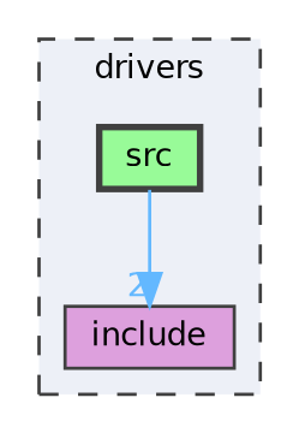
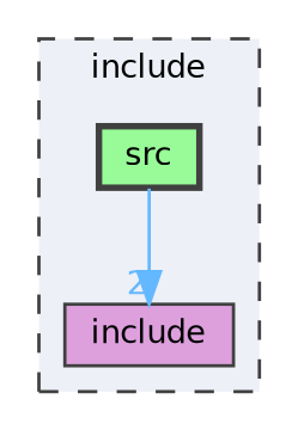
  digraph {
    compound=true
    node [color=grey25 fontname=Helvetica fontsize=10 shape=box]
    n1 [fillcolor=plum height=0.2 label=include style=filled width=0.4]
    n2 [fillcolor=palegreen height=0.2 label=src style="filled,bold" width=0.4]
    subgraph cluster_1 {
      bgcolor="#edf0f7"
      fontname=Helvetica
      fontsize=10
-     label=drivers
+     label=include
      pencolor=grey25
      style="filled,dashed"
      n1
      n2
    }
    n2 -> n1 [color=steelblue1 fontcolor=steelblue1 fontname=Helvetica fontsize=10 headlabel=2 labeldistance=1.5 labelfontname=Helvetica labelfontsize=10]
  }
